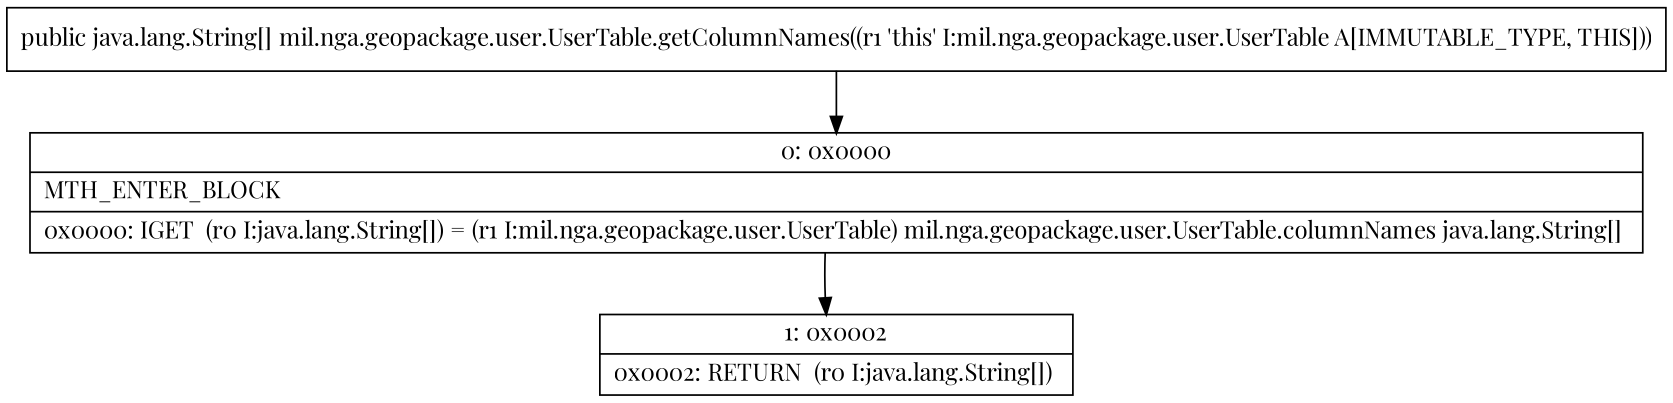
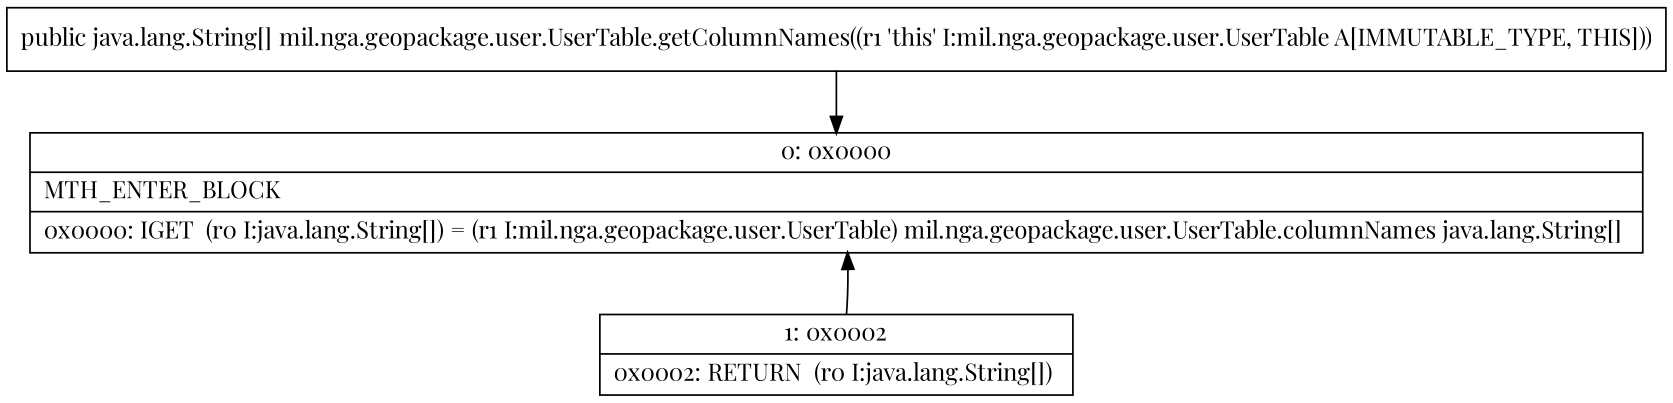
  digraph {
    fontname="Playfair Display"
    node [shape=record fontname="Playfair Display"]
    edge [fontname="Playfair Display"]
    n1 [label="{0\:\ 0x0000|MTH_ENTER_BLOCK\l|0x0000: IGET  (r0 I:java.lang.String[]) = (r1 I:mil.nga.geopackage.user.UserTable) mil.nga.geopackage.user.UserTable.columnNames java.lang.String[] \l}"]
    n2 [label="{1\:\ 0x0002|0x0002: RETURN  (r0 I:java.lang.String[]) \l}"]
    n3 [label="{public java.lang.String[] mil.nga.geopackage.user.UserTable.getColumnNames((r1 'this' I:mil.nga.geopackage.user.UserTable A[IMMUTABLE_TYPE, THIS])) }"]
-   n1 -> n2
+   n2 -> n1
    n3 -> n1
  }
